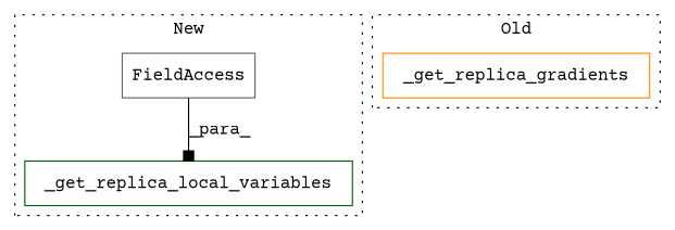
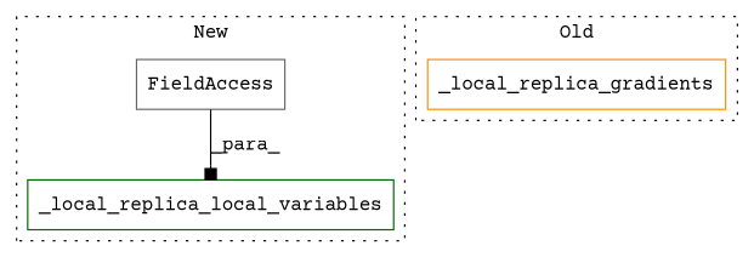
  digraph {
    fontname="Courier Prime"
    node [a=32 shape=box fontname="Courier Prime"]
-   n1 [l="29,1" label=_get_replica_local_variables s="2436,2480" color=darkgreen]
+   n1 [l="29,1" label=_local_replica_local_variables s="2436,2480" color=darkgreen]
    n2 [a=22 l=15 label=FieldAccess s=2465 color=gray40]
-   n3 [l=24 label=_get_replica_gradients s=2326 color=darkorange]
+   n3 [l=24 label=_local_replica_gradients s=2326 color=darkorange]
    subgraph cluster_1 {
      label=New
      style=dotted
      n1
      n2
    }
    subgraph cluster_2 {
      label=Old
      style=dotted
      n3
    }
    n2 -> n1 [label=_para_ arrowhead=box fontname="Courier Prime"]
  }
